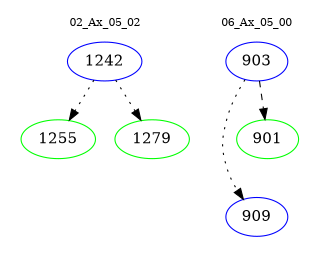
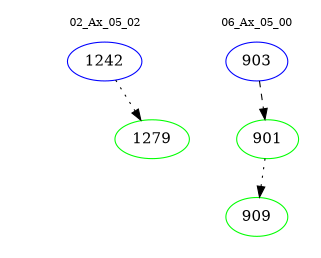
  digraph {
    node [color=green]
    edge [color=black style=dotted]
    n1 [color=blue label=1242]
-   n2 [label=1255]
    n3 [label=1279]
    n4 [color=blue label=903]
-   n5 [color=blue label=909]
+   n5 [label=909]
    n6 [label=901]
    subgraph cluster_1 {
      color=white
      fontsize=10
      label="02_Ax_05_02"
      n1
-     n2
      n3
    }
    subgraph cluster_2 {
      color=white
      fontsize=10
      label="06_Ax_05_00"
      n4
      n5
      n6
    }
-   n1 -> n2
    n1 -> n3
-   n4 -> n5
+   n6 -> n5
    n4 -> n6 [style=dashed]
  }
